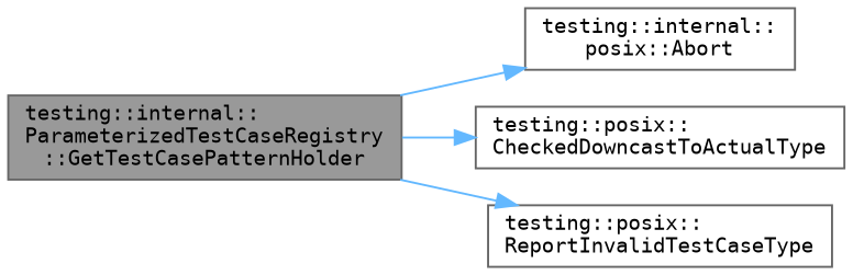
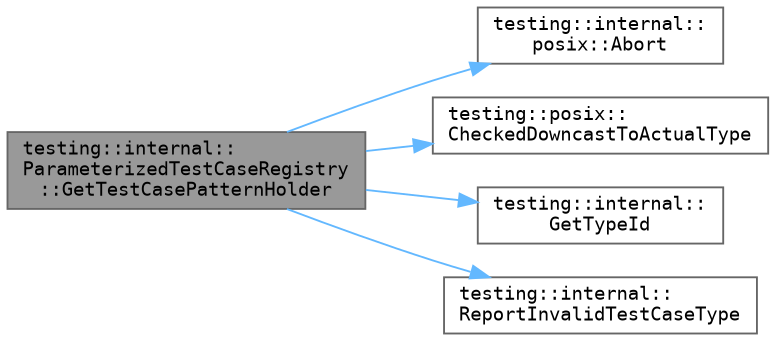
  digraph {
    fontname="DejaVu Sans Mono"
    rankdir=LR
    node [color=grey40 fillcolor=white fontname="DejaVu Sans Mono" fontsize=10 shape=box style=filled]
    edge [color=steelblue1 fontname="DejaVu Sans Mono" fontsize=10 labelfontname=Helvetica labelfontsize=10 style=solid]
    n1 [color=gray40 fillcolor=grey60 fontcolor=black height=0.2 label="testing::internal::\lParameterizedTestCaseRegistry\l::GetTestCasePatternHolder" width=0.4]
    n2 [height=0.2 label="testing::internal::\lposix::Abort" width=0.4]
    n3 [height=0.2 label="testing::posix::\lCheckedDowncastToActualType" width=0.4]
-   n5 [height=0.2 label="testing::posix::\lReportInvalidTestCaseType" width=0.4]
+   n4 [height=0.2 label="testing::internal::\lGetTypeId" width=0.4]
+   n5 [height=0.2 label="testing::internal::\lReportInvalidTestCaseType" width=0.4]
    n1 -> n2
    n1 -> n3
+   n1 -> n4
    n1 -> n5
  }
